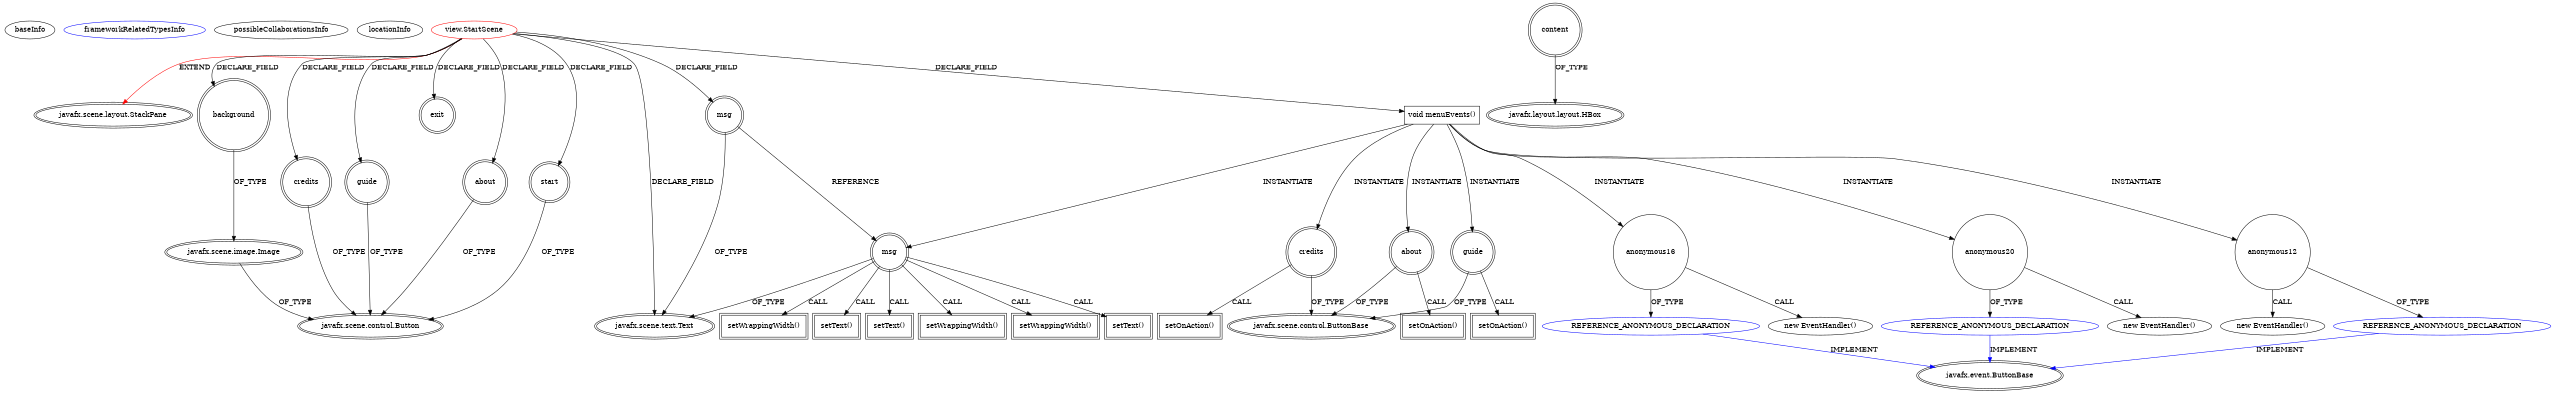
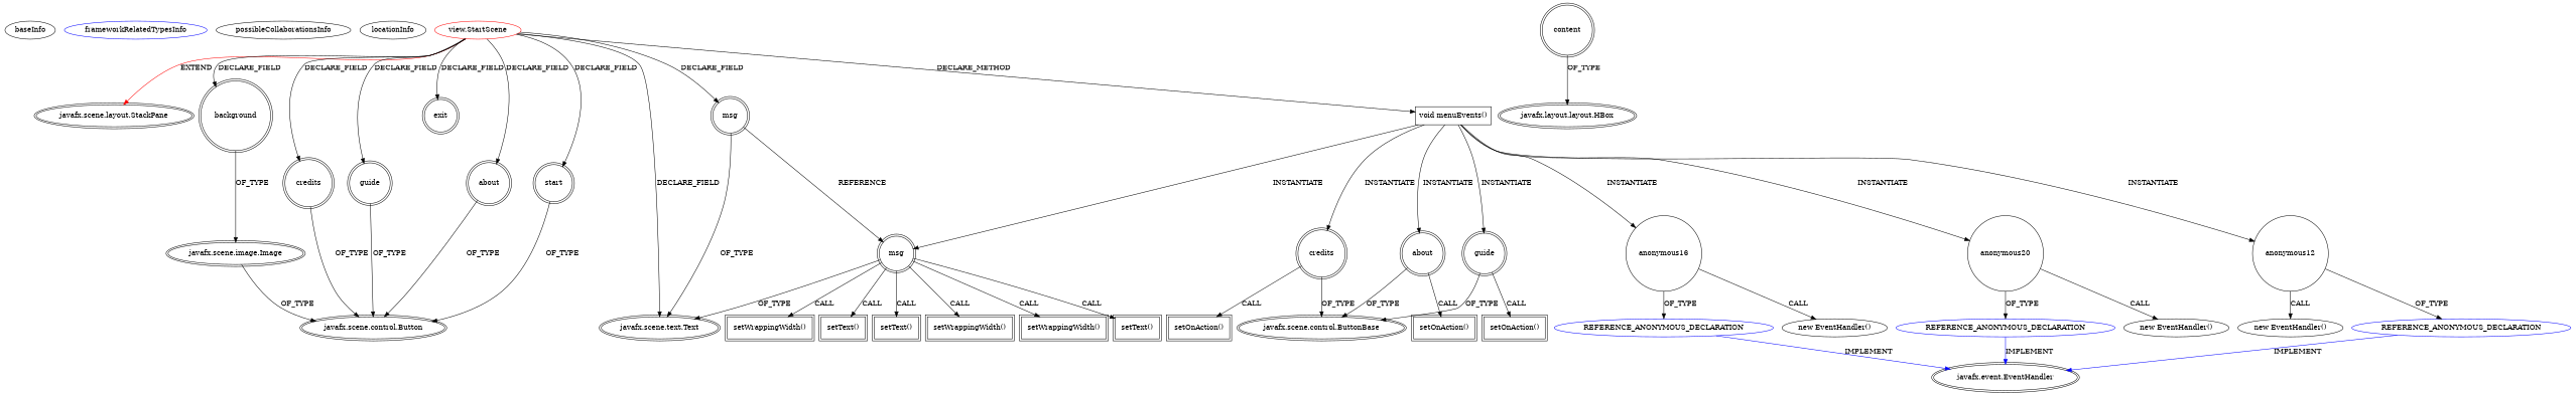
  digraph {
    fontname="DejaVu Serif"
    node [fontname="DejaVu Serif" isFrameworkType=true vertexType=INSIDE_CALL peripheries=2]
    edge [fontname="DejaVu Serif"]
    baseInfo [category=extension_graph graphId=4318 isAnonymous=false possibleRelation=true isFrameworkType="" vertexType="" peripheries=""]
    frameworkRelatedTypesInfo [0="javafx.scene.layout.StackPane" color=blue isFrameworkType="" vertexType="" peripheries=""]
    possibleCollaborationsInfo [0="4318~CLIENT_METHOD_DECLARATION-INSTANTIATION-~javafx.scene.layout.StackPane ~javafx.event.EventHandler ~false~true" isFrameworkType="" vertexType="" peripheries=""]
    locationInfo [contextSignature=StartScene filePath="/sushkrish-CityLife/CityLife-master/src/view/StartScene.java" graphId=4318 projectName="sushkrish-CityLife" isFrameworkType="" vertexType="" peripheries=""]
    n5 [color=red isFrameworkType=false label="view.StartScene" vertexType=ROOT_CLIENT_CLASS_DECLARATION peripheries=""]
    n6 [label="javafx.scene.layout.StackPane" vertexType=FRAMEWORK_CLASS_TYPE]
    n7 [label=about shape=circle vertexType=FIELD_DECLARATION]
    n8 [label=background shape=circle vertexType=FIELD_DECLARATION]
    n9 [label=credits shape=circle vertexType=FIELD_DECLARATION]
    n10 [label=exit shape=circle vertexType=FIELD_DECLARATION]
    n11 [label=guide shape=circle vertexType=FIELD_DECLARATION]
    n12 [label=msg shape=circle vertexType=FIELD_DECLARATION]
    n13 [label=start shape=circle vertexType=FIELD_DECLARATION]
    n14 [isFrameworkType=false label="void menuEvents()" shape=box vertexType=CLIENT_METHOD_DECLARATION peripheries=""]
    n15 [label="javafx.scene.text.Text" vertexType=FRAMEWORK_CLASS_TYPE]
    n16 [label="javafx.scene.control.Button" vertexType=FRAMEWORK_CLASS_TYPE]
    n17 [label="javafx.scene.image.Image" vertexType=FRAMEWORK_CLASS_TYPE]
    n18 [label=content shape=circle vertexType=FIELD_DECLARATION]
    n19 [label="javafx.layout.layout.HBox" vertexType=FRAMEWORK_CLASS_TYPE]
    n20 [label=msg shape=circle vertexType=VARIABLE_EXPRESION]
    n21 [label=about shape=circle vertexType=VARIABLE_EXPRESION]
    n22 [isFrameworkType=false label=anonymous12 shape=circle vertexType=VARIABLE_EXPRESION peripheries=""]
    n23 [label=guide shape=circle vertexType=VARIABLE_EXPRESION]
    n24 [isFrameworkType=false label=anonymous16 shape=circle vertexType=VARIABLE_EXPRESION peripheries=""]
    n25 [label=credits shape=circle vertexType=VARIABLE_EXPRESION]
    n26 [isFrameworkType=false label=anonymous20 shape=circle vertexType=VARIABLE_EXPRESION peripheries=""]
    n27 [label="setWrappingWidth()" shape=box]
    n28 [label="setText()" shape=box]
    n29 [label="setWrappingWidth()" shape=box]
    n30 [label="setText()" shape=box]
    n31 [label="setText()" shape=box]
    n32 [label="setWrappingWidth()" shape=box]
    n33 [label="javafx.scene.control.ButtonBase" vertexType=FRAMEWORK_CLASS_TYPE]
    n34 [label="setOnAction()" shape=box]
    n35 [color=blue isFrameworkType=false label=REFERENCE_ANONYMOUS_DECLARATION vertexType=REFERENCE_ANONYMOUS_DECLARATION peripheries=""]
    n36 [isFrameworkType=false label="new EventHandler()" vertexType=CONSTRUCTOR_CALL peripheries=""]
    n37 [label="setOnAction()" shape=box]
    n38 [color=blue isFrameworkType=false label=REFERENCE_ANONYMOUS_DECLARATION vertexType=REFERENCE_ANONYMOUS_DECLARATION peripheries=""]
    n39 [isFrameworkType=false label="new EventHandler()" vertexType=CONSTRUCTOR_CALL peripheries=""]
    n40 [label="setOnAction()" shape=box]
    n41 [color=blue isFrameworkType=false label=REFERENCE_ANONYMOUS_DECLARATION vertexType=REFERENCE_ANONYMOUS_DECLARATION peripheries=""]
    n42 [isFrameworkType=false label="new EventHandler()" vertexType=CONSTRUCTOR_CALL peripheries=""]
-   n43 [label="javafx.event.ButtonBase" vertexType=FRAMEWORK_INTERFACE_TYPE]
+   n43 [label="javafx.event.EventHandler" vertexType=FRAMEWORK_INTERFACE_TYPE]
    n5 -> n6 [color=red label=EXTEND]
    n5 -> n7 [label=DECLARE_FIELD]
    n5 -> n8 [label=DECLARE_FIELD]
    n5 -> n9 [label=DECLARE_FIELD]
    n5 -> n10 [label=DECLARE_FIELD]
    n5 -> n11 [label=DECLARE_FIELD]
    n5 -> n12 [label=DECLARE_FIELD]
    n5 -> n13 [label=DECLARE_FIELD]
-   n5 -> n14 [label=DECLARE_FIELD]
+   n5 -> n14 [label=DECLARE_METHOD]
    n5 -> n15 [label=DECLARE_FIELD]
    n7 -> n16 [label=OF_TYPE]
    n8 -> n17 [label=OF_TYPE]
    n9 -> n16 [label=OF_TYPE]
    n11 -> n16 [label=OF_TYPE]
    n12 -> n15 [label=OF_TYPE]
    n12 -> n20 [label=REFERENCE]
    n13 -> n16 [label=OF_TYPE]
    n14 -> n20 [label=INSTANTIATE]
    n14 -> n21 [label=INSTANTIATE]
    n14 -> n22 [label=INSTANTIATE]
    n14 -> n23 [label=INSTANTIATE]
    n14 -> n24 [label=INSTANTIATE]
    n14 -> n25 [label=INSTANTIATE]
    n14 -> n26 [label=INSTANTIATE]
    n17 -> n16 [label=OF_TYPE]
    n18 -> n19 [label=OF_TYPE]
    n20 -> n15 [label=OF_TYPE]
    n20 -> n27 [label=CALL]
    n20 -> n28 [label=CALL]
    n20 -> n29 [label=CALL]
    n20 -> n30 [label=CALL]
    n20 -> n31 [label=CALL]
    n20 -> n32 [label=CALL]
    n21 -> n33 [label=OF_TYPE]
    n21 -> n34 [label=CALL]
    n22 -> n35 [label=OF_TYPE]
    n22 -> n36 [label=CALL]
    n23 -> n33 [label=OF_TYPE]
    n23 -> n37 [label=CALL]
    n24 -> n38 [label=OF_TYPE]
    n24 -> n39 [label=CALL]
    n25 -> n33 [label=OF_TYPE]
    n25 -> n40 [label=CALL]
    n26 -> n41 [label=OF_TYPE]
    n26 -> n42 [label=CALL]
    n35 -> n43 [color=blue label=IMPLEMENT]
    n38 -> n43 [color=blue label=IMPLEMENT]
    n41 -> n43 [color=blue label=IMPLEMENT]
  }
